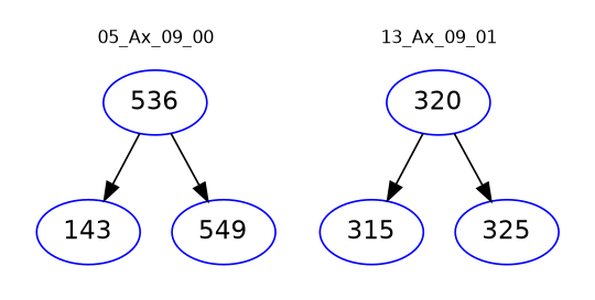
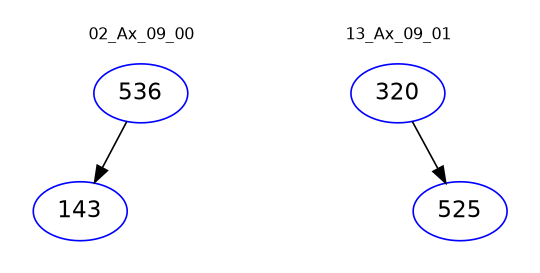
  digraph {
    fontname="DejaVu Sans"
    node [color=blue fontname="DejaVu Sans"]
    edge [color=black fontname="DejaVu Sans"]
    n1 [label=536]
    n2 [label=143]
-   n3 [label=549]
    n4 [label=320]
-   n5 [label=315]
-   n6 [label=325]
+   n6 [label=525]
    subgraph cluster_1 {
      color=white
      fontsize=10
-     label="05_Ax_09_00"
+     label="02_Ax_09_00"
      n1
      n2
-     n3
    }
    subgraph cluster_2 {
      color=white
      fontsize=10
      label="13_Ax_09_01"
      n4
-     n5
      n6
    }
    n1 -> n2
-   n1 -> n3
-   n4 -> n5
    n4 -> n6
  }
